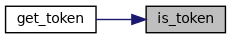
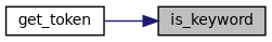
  digraph {
    rankdir=RL
    node [color=black fontname=Helvetica fontsize=10 shape=record style=filled]
-   n1 [fillcolor=grey75 fontcolor=black height=0.2 label=is_token width=0.4]
+   n1 [fillcolor=grey75 fontcolor=black height=0.2 label=is_keyword width=0.4]
    n2 [fillcolor=white height=0.2 label=get_token width=0.4]
    n1 -> n2 [color=midnightblue dir=back fontname=Helvetica fontsize=10 labelfontname=Helvetica labelfontsize=10 style=solid]
  }
